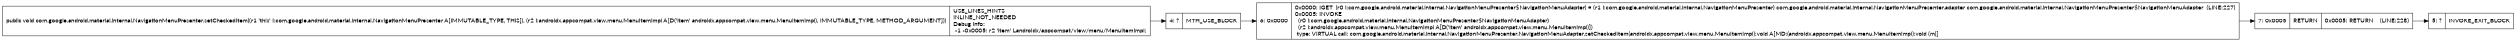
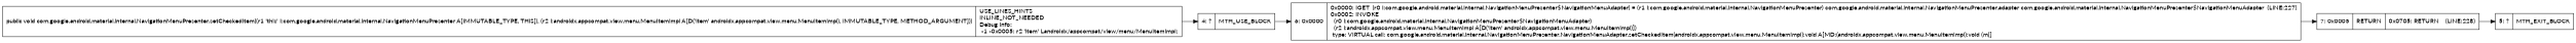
  digraph {
    fontname=Lato
    rankdir=LR
    node [fontname=Lato shape=record]
    edge [fontname=Lato]
    n1 [label="{4\:\ ?|MTH_USE_BLOCK\l}"]
-   n2 [label="{6\:\ 0x0000|0x0000: IGET  (r0 I:com.google.android.material.internal.NavigationMenuPresenter$NavigationMenuAdapter) = (r1 I:com.google.android.material.internal.NavigationMenuPresenter) com.google.android.material.internal.NavigationMenuPresenter.adapter com.google.android.material.internal.NavigationMenuPresenter$NavigationMenuAdapter  (LINE:227)\l0x0005: INVOKE  \l  (r0 I:com.google.android.material.internal.NavigationMenuPresenter$NavigationMenuAdapter)\l  (r2 I:androidx.appcompat.view.menu.MenuItemImpl A[D('item' androidx.appcompat.view.menu.MenuItemImpl)])\l type: VIRTUAL call: com.google.android.material.internal.NavigationMenuPresenter.NavigationMenuAdapter.setCheckedItem(androidx.appcompat.view.menu.MenuItemImpl):void A[MD:(androidx.appcompat.view.menu.MenuItemImpl):void (m)]\l}"]
-   n3 [label="{7\:\ 0x0005|RETURN\l|0x0005: RETURN    (LINE:228)\l}"]
-   n4 [label="{5\:\ ?|INVOKE_EXIT_BLOCK\l}"]
+   n2 [label="{6\:\ 0x0000|0x0000: IGET  (r0 I:com.google.android.material.internal.NavigationMenuPresenter$NavigationMenuAdapter) = (r1 I:com.google.android.material.internal.NavigationMenuPresenter) com.google.android.material.internal.NavigationMenuPresenter.adapter com.google.android.material.internal.NavigationMenuPresenter$NavigationMenuAdapter  (LINE:227)\l0x0002: INVOKE  \l  (r0 I:com.google.android.material.internal.NavigationMenuPresenter$NavigationMenuAdapter)\l  (r2 I:androidx.appcompat.view.menu.MenuItemImpl A[D('item' androidx.appcompat.view.menu.MenuItemImpl)])\l type: VIRTUAL call: com.google.android.material.internal.NavigationMenuPresenter.NavigationMenuAdapter.setCheckedItem(androidx.appcompat.view.menu.MenuItemImpl):void A[MD:(androidx.appcompat.view.menu.MenuItemImpl):void (m)]\l}"]
+   n3 [label="{7\:\ 0x0005|RETURN\l|0x0705: RETURN    (LINE:228)\l}"]
+   n4 [label="{5\:\ ?|MTH_EXIT_BLOCK\l}"]
    n5 [label="{public void com.google.android.material.internal.NavigationMenuPresenter.setCheckedItem((r1 'this' I:com.google.android.material.internal.NavigationMenuPresenter A[IMMUTABLE_TYPE, THIS]), (r2 I:androidx.appcompat.view.menu.MenuItemImpl A[D('item' androidx.appcompat.view.menu.MenuItemImpl), IMMUTABLE_TYPE, METHOD_ARGUMENT]))  | USE_LINES_HINTS\lINLINE_NOT_NEEDED\lDebug Info:\l  \-1 \-0x0005: r2 'item' Landroidx\/appcompat\/view\/menu\/MenuItemImpl;\l}"]
    n1 -> n2
    n2 -> n3
    n3 -> n4
    n5 -> n1
  }
